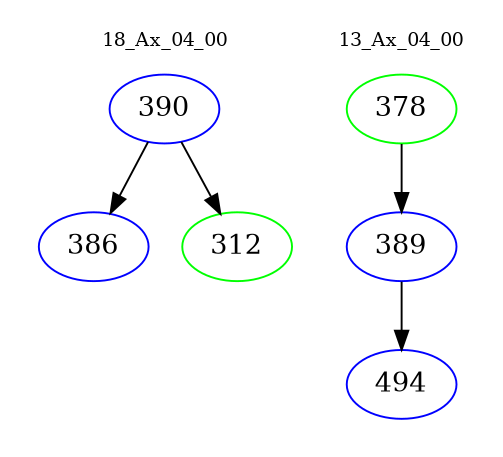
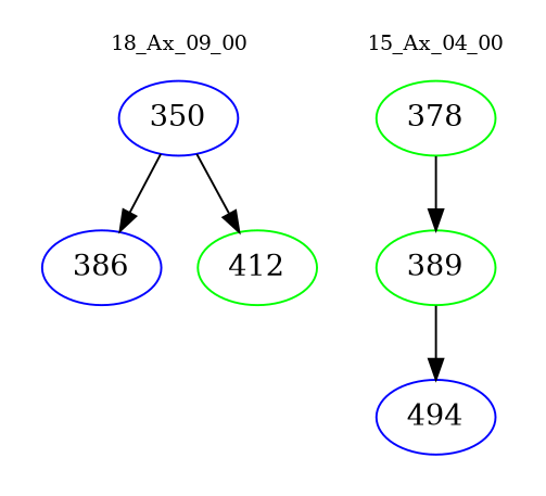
  digraph {
    node [color=blue]
    edge [color=black]
-   n1 [label=390]
+   n1 [label=350]
    n2 [label=386]
-   n3 [color=green label=312]
-   n4 [label=389]
+   n3 [color=green label=412]
+   n4 [color=green label=389]
    n5 [color=green label=378]
    n6 [label=494]
    subgraph cluster_1 {
      color=white
      fontsize=10
-     label="18_Ax_04_00"
+     label="18_Ax_09_00"
      n1
      n2
      n3
    }
    subgraph cluster_2 {
      color=white
      fontsize=10
-     label="13_Ax_04_00"
+     label="15_Ax_04_00"
      n4
      n5
      n6
    }
    n1 -> n2
    n1 -> n3
    n4 -> n6
    n5 -> n4
  }
